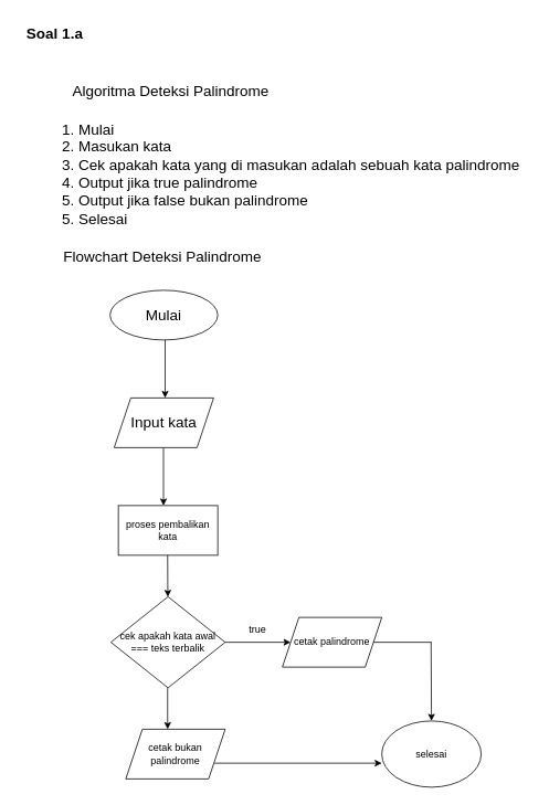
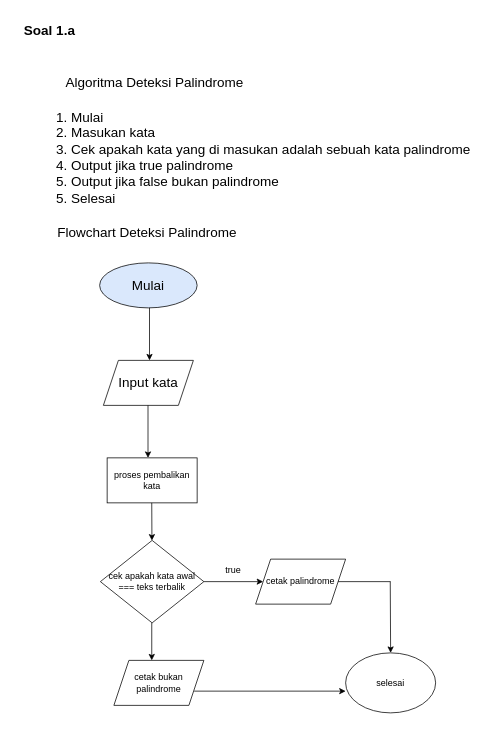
  <mxCell id="0" />
  <mxCell id="1" parent="0" />
  <mxCell id="2" value="&lt;font style=&quot;font-size: 18px;&quot;&gt;&lt;b&gt;Soal 1.a&lt;/b&gt;&lt;/font&gt;" style="text;html=1;align=center;verticalAlign=middle;resizable=0;points=[];autosize=1;strokeColor=none;fillColor=none;" parent="1" vertex="1"><mxGeometry x="20" y="20" width="90" height="40" as="geometry" /></mxCell>
  <mxCell id="3" value="&lt;font style=&quot;font-size: 18px;&quot;&gt;Algoritma Deteksi Palindrome&lt;/font&gt;" style="text;html=1;align=center;verticalAlign=middle;resizable=0;points=[];autosize=1;strokeColor=none;fillColor=none;fontSize=18;" parent="1" vertex="1"><mxGeometry x="75" y="90" width="260" height="40" as="geometry" /></mxCell>
- <mxCell id="4" value="Mulai" style="ellipse;whiteSpace=wrap;html=1;fontSize=18;" parent="1" vertex="1"><mxGeometry x="132" y="350" width="130" height="60" as="geometry" /></mxCell>
+ <mxCell id="4" value="Mulai" style="ellipse;whiteSpace=wrap;html=1;fontSize=18;fillColor=#dae8fc;" parent="1" vertex="1"><mxGeometry x="132" y="350" width="130" height="60" as="geometry" /></mxCell>
  <mxCell id="5" value="" style="endArrow=classic;html=1;rounded=0;fontSize=18;" parent="1" edge="1"><mxGeometry width="50" height="50" relative="1" as="geometry"><mxPoint x="198.5" y="410" as="sourcePoint" /><mxPoint x="198.5" y="480" as="targetPoint" /></mxGeometry></mxCell>
  <mxCell id="6" value="&lt;div style=&quot;text-align: left;&quot;&gt;&lt;span style=&quot;background-color: initial;&quot;&gt;1. Mulai&lt;/span&gt;&lt;/div&gt;&lt;div style=&quot;text-align: left;&quot;&gt;&lt;span style=&quot;background-color: initial;&quot;&gt;2. Masukan kata&lt;/span&gt;&lt;/div&gt;&lt;div style=&quot;text-align: left;&quot;&gt;&lt;span style=&quot;background-color: initial;&quot;&gt;3. Cek apakah kata yang di masukan adalah sebuah kata palindrome&lt;/span&gt;&lt;/div&gt;&lt;div style=&quot;text-align: left;&quot;&gt;&lt;span style=&quot;background-color: initial;&quot;&gt;4. Output jika true palindrome&lt;/span&gt;&lt;/div&gt;&lt;div style=&quot;text-align: left;&quot;&gt;5. Output jika false bukan palindrome&lt;/div&gt;&lt;div style=&quot;text-align: left;&quot;&gt;&lt;span style=&quot;background-color: initial;&quot;&gt;5. Selesai&lt;/span&gt;&lt;/div&gt;" style="text;html=1;align=center;verticalAlign=middle;resizable=0;points=[];autosize=1;strokeColor=none;fillColor=none;fontSize=18;" parent="1" vertex="1"><mxGeometry x="60" y="140" width="580" height="140" as="geometry" /></mxCell>
  <mxCell id="7" value="&lt;font style=&quot;font-size: 18px;&quot;&gt;Flowchart Deteksi Palindrome&lt;/font&gt;" style="text;html=1;align=center;verticalAlign=middle;resizable=0;points=[];autosize=1;strokeColor=none;fillColor=none;fontSize=6;" parent="1" vertex="1"><mxGeometry x="65" y="290" width="260" height="40" as="geometry" /></mxCell>
  <mxCell id="8" value="Input kata" style="shape=parallelogram;perimeter=parallelogramPerimeter;whiteSpace=wrap;html=1;fixedSize=1;fontSize=18;" parent="1" vertex="1"><mxGeometry x="137" y="480" width="120" height="60" as="geometry" /></mxCell>
  <mxCell id="9" value="" style="endArrow=classic;html=1;rounded=0;" parent="1" edge="1"><mxGeometry width="50" height="50" relative="1" as="geometry"><mxPoint x="196.5" y="540" as="sourcePoint" /><mxPoint x="196.5" y="610" as="targetPoint" /></mxGeometry></mxCell>
  <mxCell id="10" value="proses pembalikan kata" style="rounded=0;whiteSpace=wrap;html=1;" parent="1" vertex="1"><mxGeometry x="142" y="610" width="120" height="60" as="geometry" /></mxCell>
  <mxCell id="11" value="" style="endArrow=classic;html=1;rounded=0;" edge="1" parent="1" target="12"><mxGeometry width="50" height="50" relative="1" as="geometry"><mxPoint x="201.5" y="670" as="sourcePoint" /><mxPoint x="202" y="740" as="targetPoint" /></mxGeometry></mxCell>
  <mxCell id="12" value="cek apakah kata awal === teks terbalik" style="rhombus;whiteSpace=wrap;html=1;" vertex="1" parent="1"><mxGeometry x="133" y="720" width="138" height="110" as="geometry" /></mxCell>
  <mxCell id="13" value="" style="endArrow=classic;html=1;rounded=0;exitX=1;exitY=0.5;exitDx=0;exitDy=0;" edge="1" parent="1" source="12"><mxGeometry width="50" height="50" relative="1" as="geometry"><mxPoint x="280" y="774.5" as="sourcePoint" /><mxPoint x="350" y="775" as="targetPoint" /></mxGeometry></mxCell>
  <mxCell id="14" value="true" style="text;html=1;align=center;verticalAlign=middle;resizable=0;points=[];autosize=1;strokeColor=none;fillColor=none;" vertex="1" parent="1"><mxGeometry x="290" y="745" width="40" height="30" as="geometry" /></mxCell>
  <mxCell id="15" value="" style="endArrow=classic;html=1;rounded=0;" edge="1" parent="1"><mxGeometry width="50" height="50" relative="1" as="geometry"><mxPoint x="201.5" y="830" as="sourcePoint" /><mxPoint x="201.5" y="880" as="targetPoint" /></mxGeometry></mxCell>
  <mxCell id="16" value="cetak palindrome" style="shape=parallelogram;perimeter=parallelogramPerimeter;whiteSpace=wrap;html=1;fixedSize=1;" vertex="1" parent="1"><mxGeometry x="340" y="745" width="120" height="60" as="geometry" /></mxCell>
  <mxCell id="17" value="cetak bukan palindrome" style="shape=parallelogram;perimeter=parallelogramPerimeter;whiteSpace=wrap;html=1;fixedSize=1;" vertex="1" parent="1"><mxGeometry x="151" y="880" width="120" height="60" as="geometry" /></mxCell>
  <mxCell id="18" value="selesai" style="ellipse;whiteSpace=wrap;html=1;" vertex="1" parent="1"><mxGeometry x="460" y="870" width="120" height="80" as="geometry" /></mxCell>
  <mxCell id="19" value="" style="endArrow=classic;html=1;rounded=0;" edge="1" parent="1"><mxGeometry width="50" height="50" relative="1" as="geometry"><mxPoint x="258" y="921" as="sourcePoint" /><mxPoint x="460" y="921" as="targetPoint" /></mxGeometry></mxCell>
  <mxCell id="20" value="" style="endArrow=none;html=1;rounded=0;" edge="1" parent="1"><mxGeometry width="50" height="50" relative="1" as="geometry"><mxPoint x="450" y="775" as="sourcePoint" /><mxPoint x="520" y="775" as="targetPoint" /></mxGeometry></mxCell>
  <mxCell id="21" value="" style="endArrow=classic;html=1;rounded=0;entryX=0.5;entryY=0;entryDx=0;entryDy=0;" edge="1" parent="1" target="18"><mxGeometry width="50" height="50" relative="1" as="geometry"><mxPoint x="519.5" y="775" as="sourcePoint" /><mxPoint x="519.5" y="825" as="targetPoint" /></mxGeometry></mxCell>
